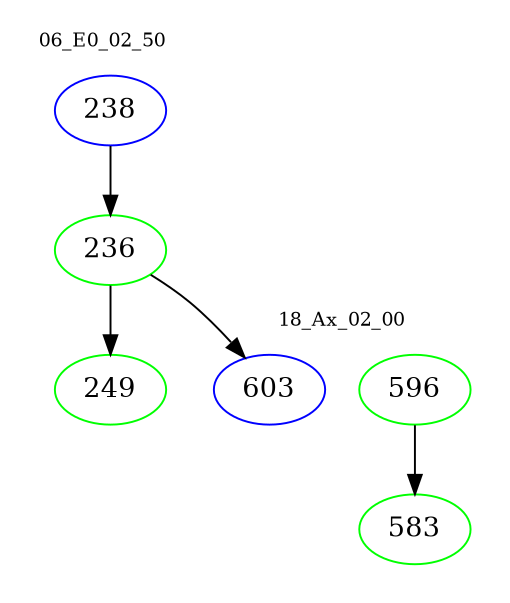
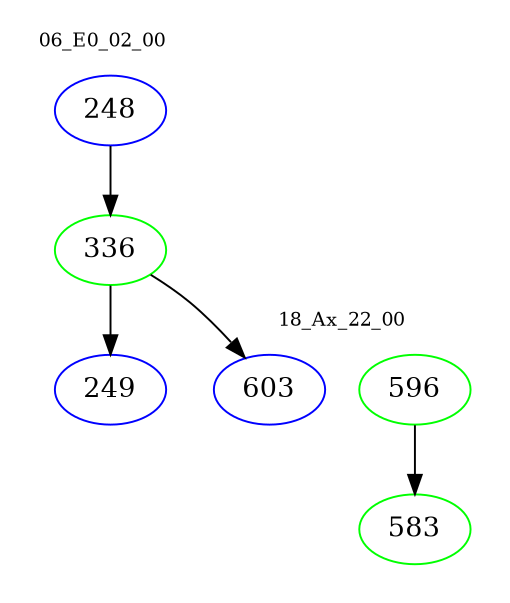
  digraph {
    node [color=green]
    edge [color=black]
    n1 [label=596]
    n2 [label=583]
    n3 [color=blue label=603]
-   n4 [color=blue label=238]
-   n5 [label=236]
-   n6 [label=249]
+   n4 [color=blue label=248]
+   n5 [label=336]
+   n6 [color=blue label=249]
    subgraph cluster_1 {
      color=white
      fontsize=10
-     label="18_Ax_02_00"
+     label="18_Ax_22_00"
      n1
      n2
      n3
    }
    subgraph cluster_2 {
      color=white
      fontsize=10
-     label="06_E0_02_50"
+     label="06_E0_02_00"
      n4
      n5
      n6
    }
    n1 -> n2
    n4 -> n5
    n5 -> n3
    n5 -> n6
  }
